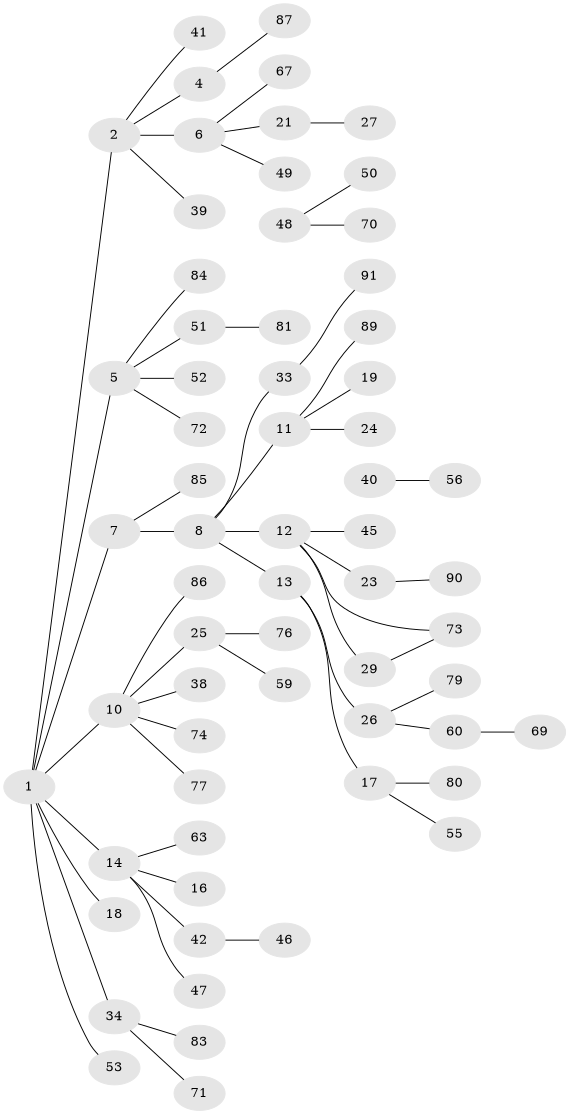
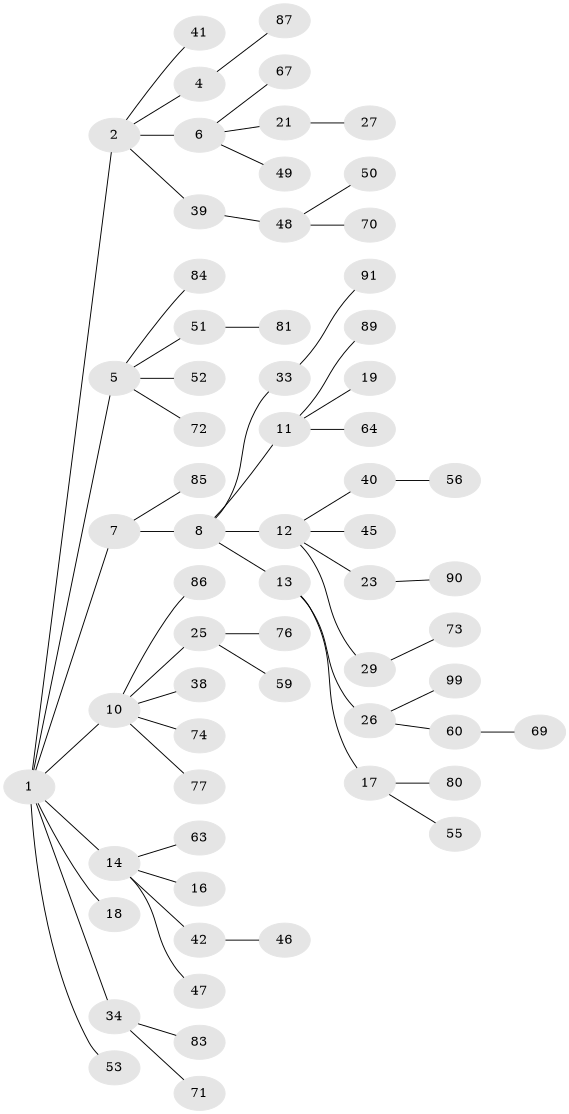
  graph {
    rankdir=LR
    node [color=gray90 style=filled]
    1 [super="+3"]
    2 [super="+35"]
    5
    7 [super="+31"]
    10 [super="+15"]
    14 [super="+36"]
    18
    34 [super="+61"]
    53 [super="+57"]
    4 [super="+54"]
    6 [super="+28"]
    39
    41
    51 [super="+75"]
    52
    72
    84 [super="+88"]
    8 [super="+9"]
    85
    25 [super="+44"]
    n21 [label=38]
    74
    77
    86
    16
    42
    47
    63
    71
    83
    87
    21
    49
    67
    48 [super="+78"]
    81
    27 [super="+66"]
    11 [super="+20"]
    12 [super="+22"]
    13
    33 [super="+38"]
    19 [super="+32"]
-   64 [super="+82" label=24]
+   64 [super="+82"]
    89 [super="+92"]
    23 [super="+24"]
    29 [super="+65"]
    40
    45 [super="+68"]
    17 [super="+37"]
    26 [super="+43"]
    91
    59
    76 [super="+94"]
    90
    73
    56 [super="+58"]
    55
    80
    60 [super="+62"]
-   79
+   79 [label=99]
    46
    69
    50
    70 [super="+93"]
    1 -- 2
    1 -- 5
    1 -- 7
    1 -- 10
    1 -- 14
    1 -- 18
    1 -- 34
    1 -- 53
    2 -- 4
    2 -- 6
    2 -- 39
    2 -- 41
    5 -- 51
    5 -- 52
    5 -- 72
    5 -- 84
    7 -- 8
    7 -- 85
    10 -- 25
    10 -- n21
    10 -- 74
    10 -- 77
    10 -- 86
    14 -- 16
    14 -- 42
    14 -- 47
    14 -- 63
    34 -- 71
    34 -- 83
    4 -- 87
    6 -- 21
    6 -- 49
    6 -- 67
+   39 -- 48
    51 -- 81
    8 -- 11
    8 -- 12
    8 -- 13
    8 -- 33
    25 -- 59
    25 -- 76
    42 -- 46
    21 -- 27
    48 -- 50
    48 -- 70
    11 -- 19
    11 -- 64
    11 -- 89
    12 -- 23
    12 -- 29
-   12 -- 73
+   12 -- 40
    12 -- 45
    13 -- 17
    13 -- 26
    33 -- 91
    23 -- 90
    29 -- 73
    40 -- 56
    17 -- 55
    17 -- 80
    26 -- 60
    26 -- 79
    60 -- 69
  }
